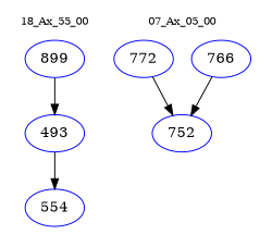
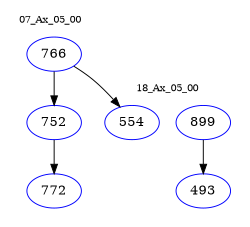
  digraph {
    node [color=blue]
    edge [color=black]
    n1 [label=899]
    n2 [label=493]
    n3 [label=554]
    n4 [label=766]
    n5 [label=752]
    n6 [label=772]
    subgraph cluster_1 {
      color=white
      fontsize=10
-     label="18_Ax_55_00"
+     label="18_Ax_05_00"
      n1
      n2
      n3
    }
    subgraph cluster_2 {
      color=white
      fontsize=10
      label="07_Ax_05_00"
      n4
      n5
      n6
    }
    n1 -> n2
-   n2 -> n3
+   n4 -> n3
    n4 -> n5
-   n6 -> n5
+   n5 -> n6
  }
